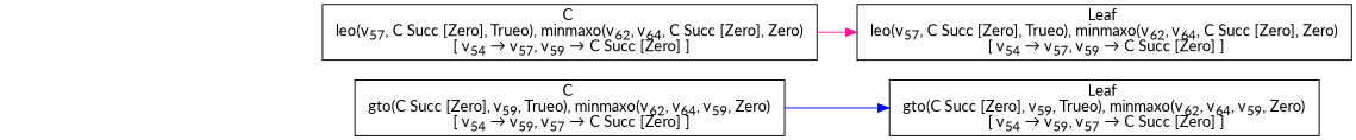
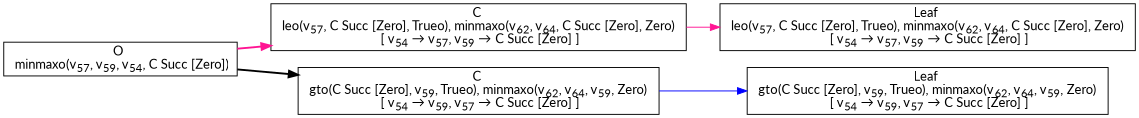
  digraph {
    rankdir=LR
    fontname=Lato
    node [fillcolor=white shape=box style=filled fontname=Lato]
    edge [color=deeppink style=bold fontname=Lato]
+   n1 [label=<O <BR/> minmaxo(v<SUB>57</SUB>, v<SUB>59</SUB>, v<SUB>54</SUB>, C Succ [Zero])>]
    n2 [label=<C <BR/> leo(v<SUB>57</SUB>, C Succ [Zero], Trueo), minmaxo(v<SUB>62</SUB>, v<SUB>64</SUB>, C Succ [Zero], Zero) <BR/>  [ v<SUB>54</SUB> &rarr; v<SUB>57</SUB>, v<SUB>59</SUB> &rarr; C Succ [Zero] ] >]
    n3 [label=<C <BR/> gto(C Succ [Zero], v<SUB>59</SUB>, Trueo), minmaxo(v<SUB>62</SUB>, v<SUB>64</SUB>, v<SUB>59</SUB>, Zero) <BR/>  [ v<SUB>54</SUB> &rarr; v<SUB>59</SUB>, v<SUB>57</SUB> &rarr; C Succ [Zero] ] >]
    n4 [label=<Leaf <BR/> leo(v<SUB>57</SUB>, C Succ [Zero], Trueo), minmaxo(v<SUB>62</SUB>, v<SUB>64</SUB>, C Succ [Zero], Zero) <BR/>  [ v<SUB>54</SUB> &rarr; v<SUB>57</SUB>, v<SUB>59</SUB> &rarr; C Succ [Zero] ] >]
    n5 [label=<Leaf <BR/> gto(C Succ [Zero], v<SUB>59</SUB>, Trueo), minmaxo(v<SUB>62</SUB>, v<SUB>64</SUB>, v<SUB>59</SUB>, Zero) <BR/>  [ v<SUB>54</SUB> &rarr; v<SUB>59</SUB>, v<SUB>57</SUB> &rarr; C Succ [Zero] ] >]
+   n1 -> n2
+   n1 -> n3 [color=black]
    n2 -> n4 [style=solid]
    n3 -> n5 [color=blue style=solid]
  }
